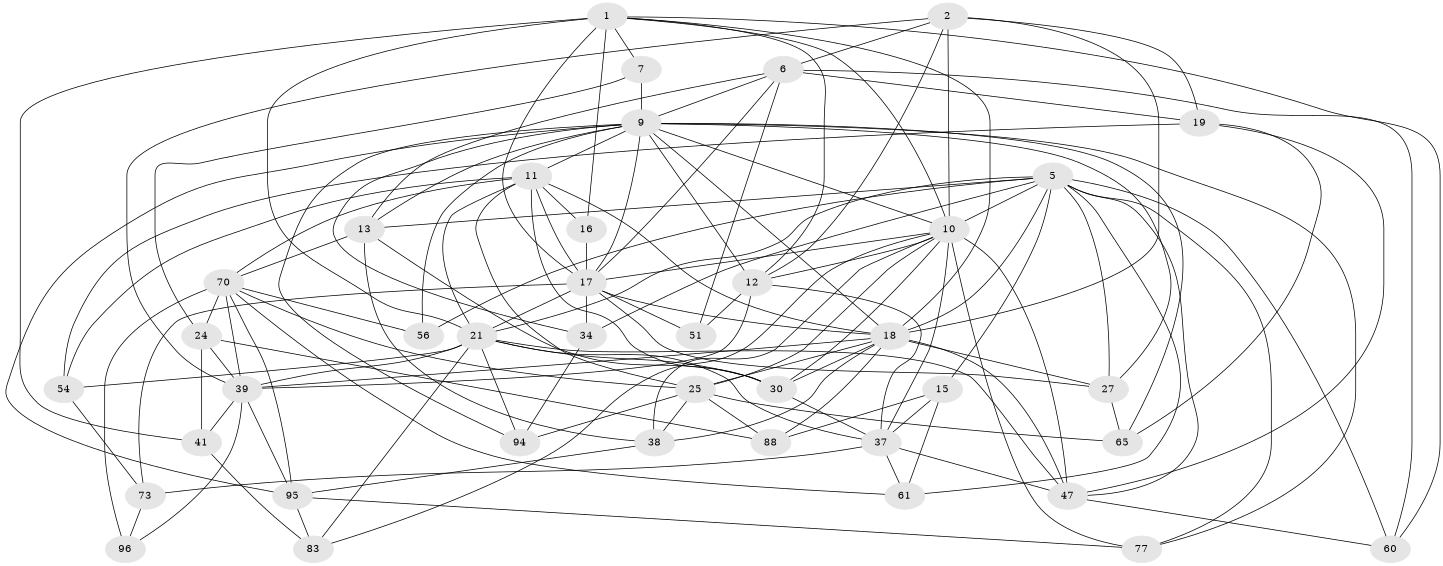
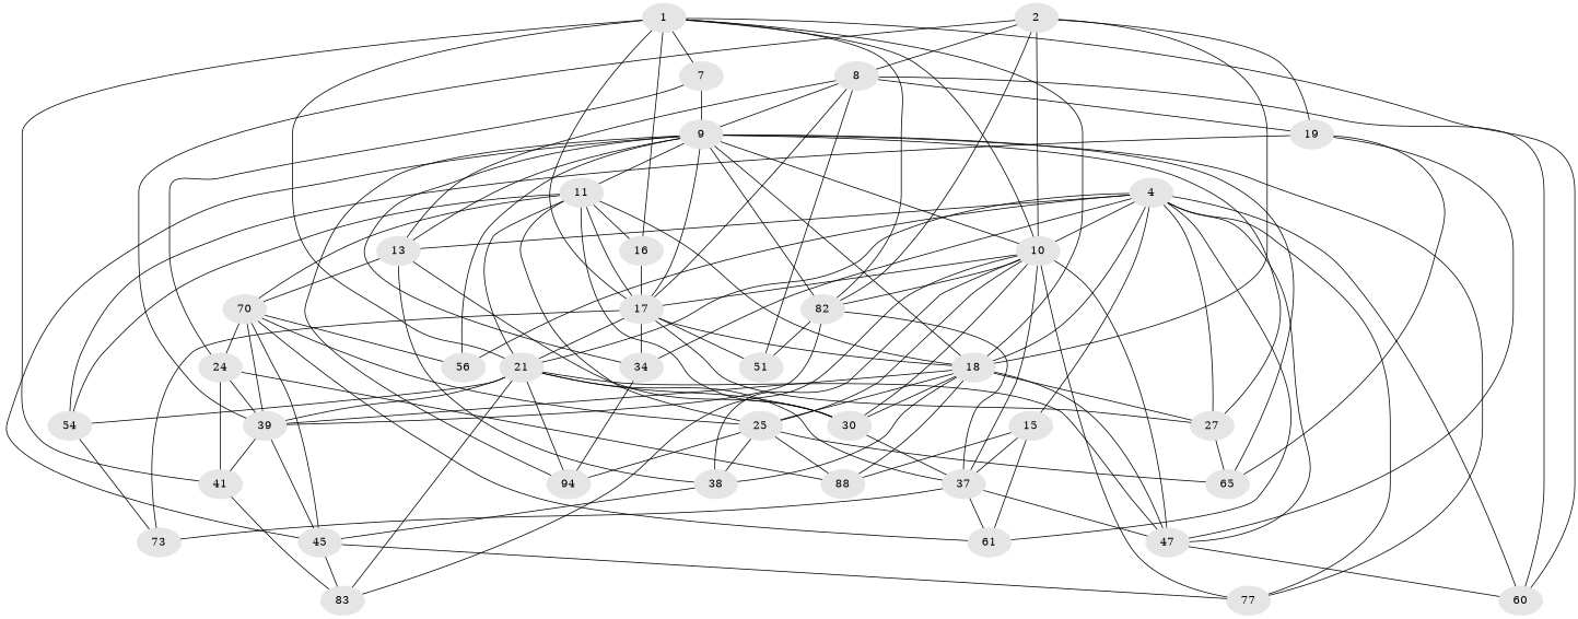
  graph {
    node [color=gray90 style=filled]
    1 [super="+82+62"]
    7
    10 [super="+87+29+74"]
-   12 [super="+93+97"]
+   12 [super="+93+97" label=82]
    16
    17 [super="+99+22+48"]
    18 [super="+103+31"]
    21 [super="+28+91+90"]
    41
    60
    9 [super="+26+44+43+64"]
    24 [super="+98"]
    47 [super="+86+58"]
    77
    25 [super="+39+66"]
    30 [super="+72"]
    37 [super="+63+79"]
    38
    83
    n20 [label=39 super="+70+49"]
    51
    27 [super="+85"]
    34
    73
    88
    94
    54
    2 [super="+4"]
-   8 [super="+33+57" label=6]
+   8 [super="+33+57"]
    19 [super="+55"]
    13 [super="+53"]
    65
-   45 [super="+67" label=95]
-   96
+   45 [super="+67"]
    56
    11 [super="+46+50+42+69"]
    15 [super="+81"]
    61
-   5 [super="+35+100+6"]
+   5 [super="+35+100+6" label=4]
    n40 [label=70 super="+40+23"]
    1 -- 7
    1 -- 10
    1 -- 12
    1 -- 16
    1 -- 17
    1 -- 18
    1 -- 21 [weight=2]
    1 -- 41
    1 -- 60
    7 -- 9 [weight=2]
    7 -- 24
    10 -- 12
    10 -- 17
    10 -- 47 [weight=2]
    10 -- 77
    10 -- 25
    10 -- 30
    10 -- 37
    10 -- 38
    10 -- 83
    12 -- 37
    12 -- n20
    12 -- 51
    16 -- 17
    17 -- 18
    17 -- 21
    17 -- 51
    17 -- 27
    17 -- 34
    17 -- 73
    18 -- 47
    18 -- 25
    18 -- 30
    18 -- 38
    18 -- n20
    18 -- 27
    18 -- 88
    21 -- 47
    21 -- 30
    21 -- 37
    21 -- 83
    21 -- n20
    21 -- 94
    21 -- 54
    41 -- 83
    9 -- 10
    9 -- 12 [weight=2]
    9 -- 17
    9 -- 18
    9 -- 77
    9 -- 27 [weight=2]
    9 -- 34
    9 -- 94
    9 -- 13
    9 -- 65
    9 -- 45
    9 -- 56
    9 -- 11 [weight=2]
    24 -- 41
    24 -- n20 [weight=2]
    24 -- 88
    47 -- 60
    25 -- 38
    25 -- 88
    25 -- 94
    25 -- 65
    30 -- 37
    37 -- 47
    37 -- 73
    37 -- 61
    38 -- 45
    n20 -- 41
    n20 -- 45
-   n20 -- 96
    27 -- 65
    34 -- 94
-   73 -- 96
    54 -- 73
    2 -- 10
    2 -- 12
    2 -- 18
    2 -- n20
    2 -- 8
    2 -- 19
    8 -- 17
    8 -- 60
    8 -- 9
    8 -- 51
    8 -- 19 [weight=2]
    8 -- 13
    19 -- 47
    19 -- 54
    19 -- 65
    13 -- 30
    13 -- 38
    13 -- n40
    45 -- 77
    45 -- 83
    11 -- 16 [weight=2]
    11 -- 17
    11 -- 18
    11 -- 21 [weight=2]
    11 -- 25
    11 -- 30
    11 -- 54
    11 -- n40
    15 -- 37
    15 -- 88
    15 -- 61
    5 -- 10
    5 -- 18
    5 -- 21
    5 -- 60
    5 -- 47
    5 -- 77
    5 -- 27
    5 -- 34
    5 -- 13
    5 -- 56
    5 -- 15
    5 -- 61
    n40 -- 24
    n40 -- 25
    n40 -- n20
    n40 -- 45
-   n40 -- 96 [weight=2]
    n40 -- 56
    n40 -- 61
  }
